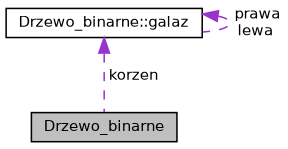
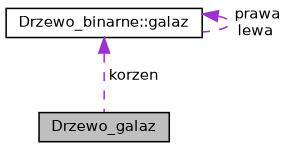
  digraph {
    node [color=black fontname=Helvetica fontsize=10 shape=record style=filled]
    edge [color=darkorchid3 dir=back fontname=Helvetica fontsize=10 labelfontname=Helvetica labelfontsize=10 style=dashed]
-   n1 [fillcolor=grey75 fontcolor=black height=0.2 label=Drzewo_binarne width=0.4]
+   n1 [fillcolor=grey75 fontcolor=black height=0.2 label=Drzewo_galaz width=0.4]
    n2 [fillcolor=white height=0.2 label="Drzewo_binarne::galaz" width=0.4]
    n2 -> n1 [label=" korzen"]
    n2 -> n2 [label=" prawa\nlewa"]
  }
